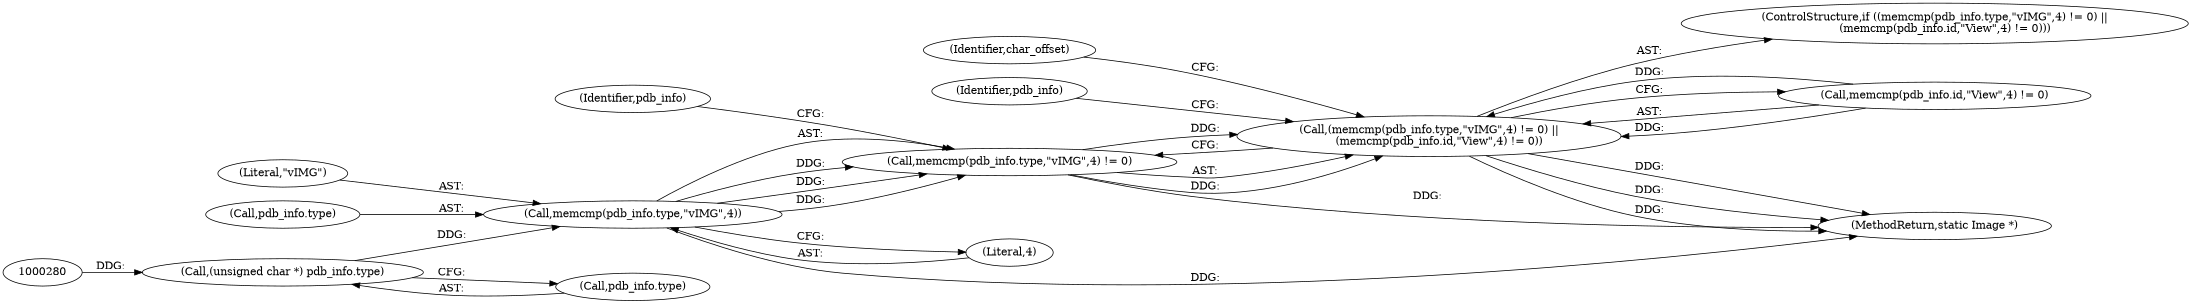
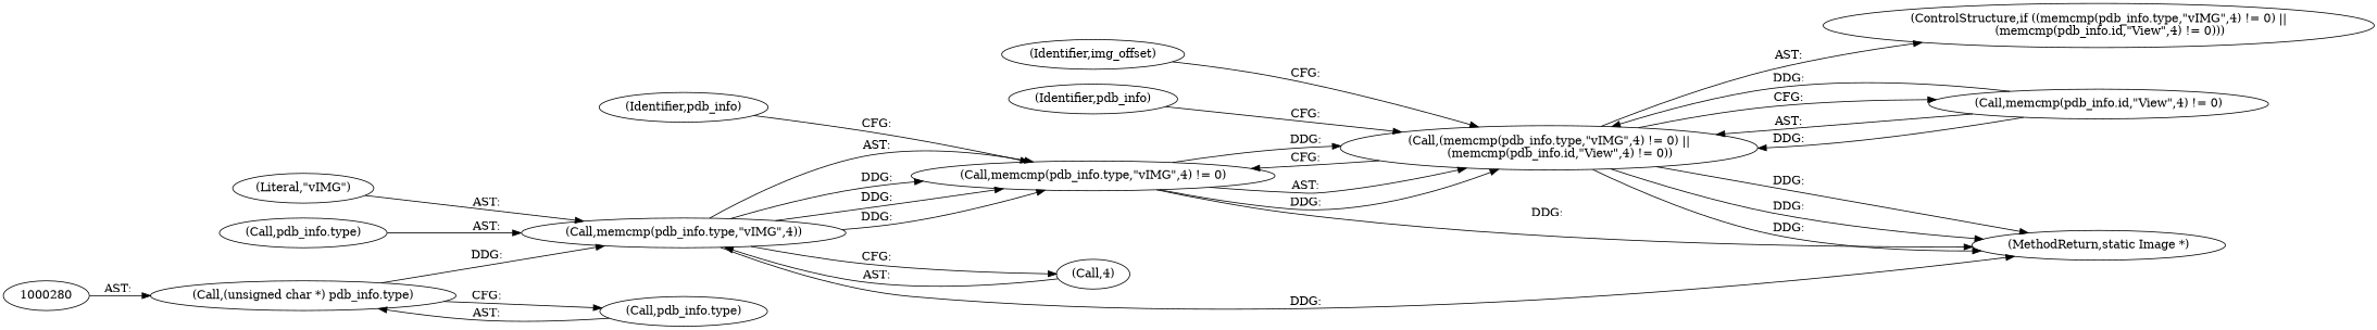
  digraph {
    rankdir=LR
    n1 [label="(Call,memcmp(pdb_info.type,\"vIMG\",4) != 0)"]
    n2 [label="(Call,(memcmp(pdb_info.type,\"vIMG\",4) != 0) ||\n      (memcmp(pdb_info.id,\"View\",4) != 0))"]
    n3 [label="(MethodReturn,static Image *)"]
    n4 [label="(Call,memcmp(pdb_info.id,\"View\",4) != 0)"]
    n5 [label="(ControlStructure,if ((memcmp(pdb_info.type,\"vIMG\",4) != 0) ||\n      (memcmp(pdb_info.id,\"View\",4) != 0)))"]
    n6 [label="(Call,memcmp(pdb_info.type,\"vIMG\",4))"]
-   n7 [label="(Literal,4)"]
+   n7 [label="(Call,4)"]
    n8 [label="(Call,(unsigned char *) pdb_info.type)"]
    n9 [label="(Call,pdb_info.type)"]
-   n10 [label="(Identifier,char_offset)"]
+   n10 [label="(Identifier,img_offset)"]
    n11 [label="(Literal,\"vIMG\")"]
    n12 [label="(Call,pdb_info.type)"]
    n13 [label="(Identifier,pdb_info)"]
    n14 [label="(Identifier,pdb_info)"]
    1000280
    n1 -> n2 [label="AST: "]
    n1 -> n2 [label="DDG: "]
    n1 -> n2 [label="DDG: "]
    n1 -> n3 [label="DDG: "]
    n2 -> n1 [label="CFG: "]
    n2 -> n3 [label="DDG: "]
    n2 -> n3 [label="DDG: "]
    n2 -> n3 [label="DDG: "]
    n2 -> n4 [label="CFG: "]
    n2 -> n5 [label="AST: "]
    n4 -> n2 [label="AST: "]
    n4 -> n2 [label="DDG: "]
    n4 -> n2 [label="DDG: "]
    n6 -> n1 [label="AST: "]
    n6 -> n1 [label="DDG: "]
    n6 -> n1 [label="DDG: "]
    n6 -> n1 [label="DDG: "]
    n6 -> n3 [label="DDG: "]
    n6 -> n7 [label="CFG: "]
    n7 -> n6 [label="AST: "]
    n8 -> n6 [label="DDG: "]
    n8 -> n9 [label="CFG: "]
    n9 -> n8 [label="AST: "]
    n10 -> n2 [label="CFG: "]
    n11 -> n6 [label="AST: "]
    n12 -> n6 [label="AST: "]
    n13 -> n2 [label="CFG: "]
    n14 -> n1 [label="CFG: "]
-   1000280 -> n8 [label="DDG: "]
+   1000280 -> n8 [label="AST: "]
  }
